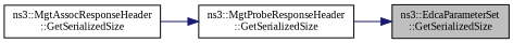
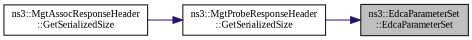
  digraph {
    fontname="Liberation Serif"
    rankdir=RL
    node [color=black fillcolor=white fontname="Liberation Serif" fontsize=10 shape=record style=filled]
    edge [color=midnightblue dir=back fontname="Liberation Serif" fontsize=10 labelfontname=Helvetica labelfontsize=10 style=solid]
-   n1 [fillcolor=grey75 fontcolor=black height=0.2 label="ns3::EdcaParameterSet\l::GetSerializedSize" width=0.4]
+   n1 [fillcolor=grey75 fontcolor=black height=0.2 label="ns3::EdcaParameterSet\l::EdcaParameterSet" width=0.4]
    n2 [height=0.2 label="ns3::MgtProbeResponseHeader\l::GetSerializedSize" width=0.4]
    n3 [height=0.2 label="ns3::MgtAssocResponseHeader\l::GetSerializedSize" width=0.4]
    n1 -> n2
    n2 -> n3
  }
